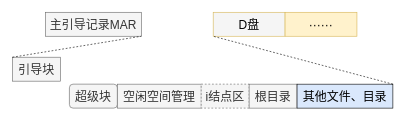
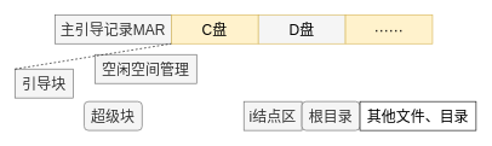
  <mxCell id="0" />
  <mxCell id="1" parent="0" />
  <mxCell id="2" value="主引导记录MAR" style="rounded=0;whiteSpace=wrap;html=1;labelBackgroundColor=none;strokeColor=#666666;fontSize=20;fontColor=#333333;fillColor=#f5f5f5;align=center;" parent="1" vertex="1"><mxGeometry x="75" y="20" width="160" height="40" as="geometry" /></mxCell>
+ <mxCell id="3" value="C盘" style="rounded=0;whiteSpace=wrap;html=1;labelBackgroundColor=none;strokeColor=#d6b656;fontSize=20;fillColor=#fff2cc;align=center;" parent="1" vertex="1"><mxGeometry x="235" y="20" width="120" height="40" as="geometry" /></mxCell>
  <mxCell id="4" value="D盘" style="rounded=0;whiteSpace=wrap;html=1;labelBackgroundColor=none;strokeColor=#d6b656;fontSize=20;fillColor=#f5f5f5;align=center;" parent="1" vertex="1"><mxGeometry x="355" y="20" width="120" height="40" as="geometry" /></mxCell>
  <mxCell id="5" value="······" style="rounded=0;whiteSpace=wrap;html=1;labelBackgroundColor=none;strokeColor=#d6b656;fontSize=20;fillColor=#fff2cc;align=center;" parent="1" vertex="1"><mxGeometry x="475" y="20" width="120" height="40" as="geometry" /></mxCell>
  <mxCell id="6" value="引导块" style="rounded=0;whiteSpace=wrap;html=1;labelBackgroundColor=none;strokeColor=#666666;fontSize=20;fontColor=#333333;fillColor=#f5f5f5;align=center;" parent="1" vertex="1"><mxGeometry x="20" y="95" width="80" height="40" as="geometry" /></mxCell>
  <mxCell id="7" value="超级块" style="whiteSpace=wrap;html=1;labelBackgroundColor=none;strokeColor=#666666;fontSize=20;fontColor=#333333;fillColor=#f5f5f5;align=center;rounded=1;" parent="1" vertex="1"><mxGeometry x="115" y="140" width="80" height="40" as="geometry" /></mxCell>
- <mxCell id="8" value="空闲空间管理" style="rounded=0;whiteSpace=wrap;html=1;labelBackgroundColor=none;strokeColor=#666666;fontSize=20;fontColor=#333333;fillColor=#f5f5f5;align=center;" parent="1" vertex="1"><mxGeometry x="195" y="140" width="140" height="40" as="geometry" /></mxCell>
- <mxCell id="9" value="i结点区" style="rounded=0;whiteSpace=wrap;html=1;labelBackgroundColor=none;strokeColor=#666666;fontSize=20;fontColor=#333333;fillColor=#f5f5f5;align=center;dashed=1;" parent="1" vertex="1"><mxGeometry x="335" y="140" width="80" height="40" as="geometry" /></mxCell>
- <mxCell id="10" value="根目录" style="rounded=0;whiteSpace=wrap;html=1;labelBackgroundColor=none;strokeColor=#666666;fontSize=20;fontColor=#333333;fillColor=#f5f5f5;align=center;" parent="1" vertex="1"><mxGeometry x="415" y="140" width="80" height="40" as="geometry" /></mxCell>
- <mxCell id="11" value="&lt;font color=&quot;#000000&quot;&gt;其他文件、目录&lt;/font&gt;" style="rounded=0;whiteSpace=wrap;html=1;labelBackgroundColor=none;fontSize=20;align=center;fillColor=#dae8fc;" parent="1" vertex="1"><mxGeometry x="495" y="140" width="160" height="40" as="geometry" /></mxCell>
+ <mxCell id="8" value="空闲空间管理" style="rounded=0;whiteSpace=wrap;html=1;labelBackgroundColor=none;strokeColor=#666666;fontSize=20;fontColor=#333333;fillColor=#f5f5f5;align=center;" parent="1" vertex="1"><mxGeometry x="130" y="75" width="140" height="40" as="geometry" /></mxCell>
+ <mxCell id="9" value="i结点区" style="rounded=0;whiteSpace=wrap;html=1;labelBackgroundColor=none;strokeColor=#666666;fontSize=20;fontColor=#333333;fillColor=#f5f5f5;align=center;" parent="1" vertex="1"><mxGeometry x="335" y="140" width="80" height="40" as="geometry" /></mxCell>
+ <mxCell id="10" value="根目录" style="whiteSpace=wrap;html=1;labelBackgroundColor=none;strokeColor=#666666;fontSize=20;fontColor=#333333;fillColor=#f5f5f5;align=center;rounded=1;" parent="1" vertex="1"><mxGeometry x="415" y="140" width="80" height="40" as="geometry" /></mxCell>
+ <mxCell id="11" value="&lt;font color=&quot;#000000&quot;&gt;其他文件、目录&lt;/font&gt;" style="rounded=0;whiteSpace=wrap;html=1;labelBackgroundColor=none;fontSize=20;align=center;" parent="1" vertex="1"><mxGeometry x="495" y="140" width="160" height="40" as="geometry" /></mxCell>
  <mxCell id="12" value="" style="endArrow=none;dashed=1;html=1;rounded=0;labelBackgroundColor=none;strokeColor=#000000;fontSize=20;fontColor=#000000;entryX=1;entryY=1;entryDx=0;entryDy=0;exitX=0;exitY=0;exitDx=0;exitDy=0;align=center;" parent="1" source="6" target="2" edge="1"><mxGeometry width="50" height="50" relative="1" as="geometry"><mxPoint x="215" y="110" as="sourcePoint" /><mxPoint x="95" y="70" as="targetPoint" /></mxGeometry></mxCell>
- <mxCell id="13" value="" style="endArrow=none;dashed=1;html=1;rounded=0;labelBackgroundColor=none;strokeColor=#000000;fontSize=20;fontColor=#000000;entryX=0;entryY=1;entryDx=0;entryDy=0;exitX=1;exitY=0;exitDx=0;exitDy=0;align=center;" parent="1" source="11" target="4" edge="1"><mxGeometry width="50" height="50" relative="1" as="geometry"><mxPoint x="235" y="140" as="sourcePoint" /><mxPoint x="285" y="90" as="targetPoint" /></mxGeometry></mxCell>
